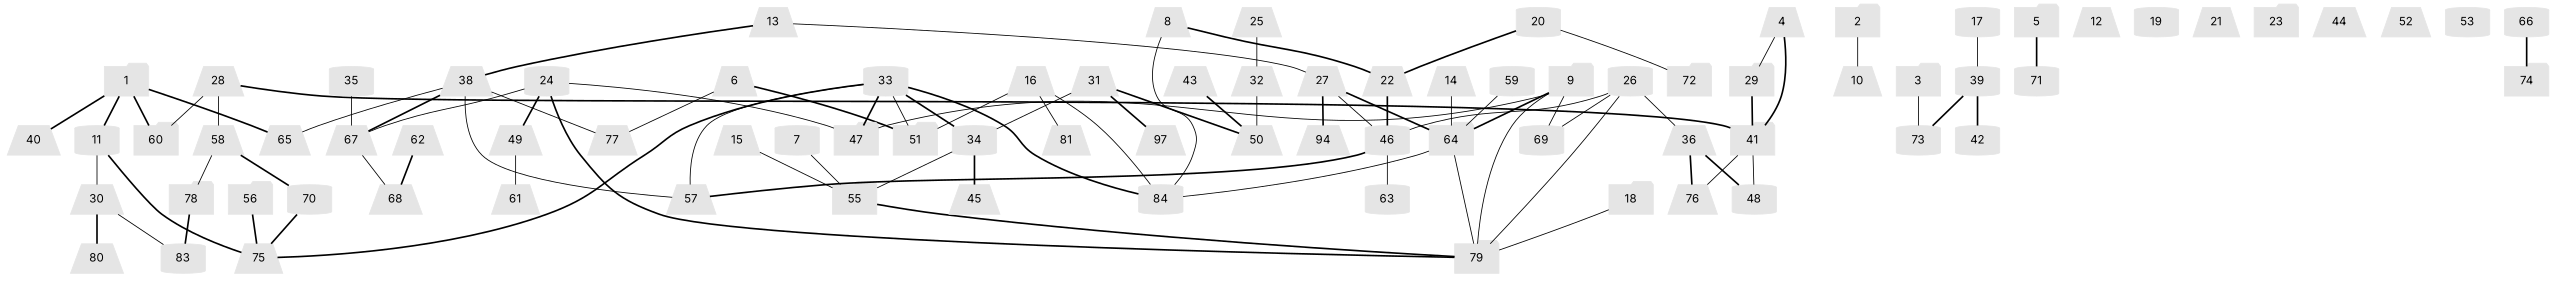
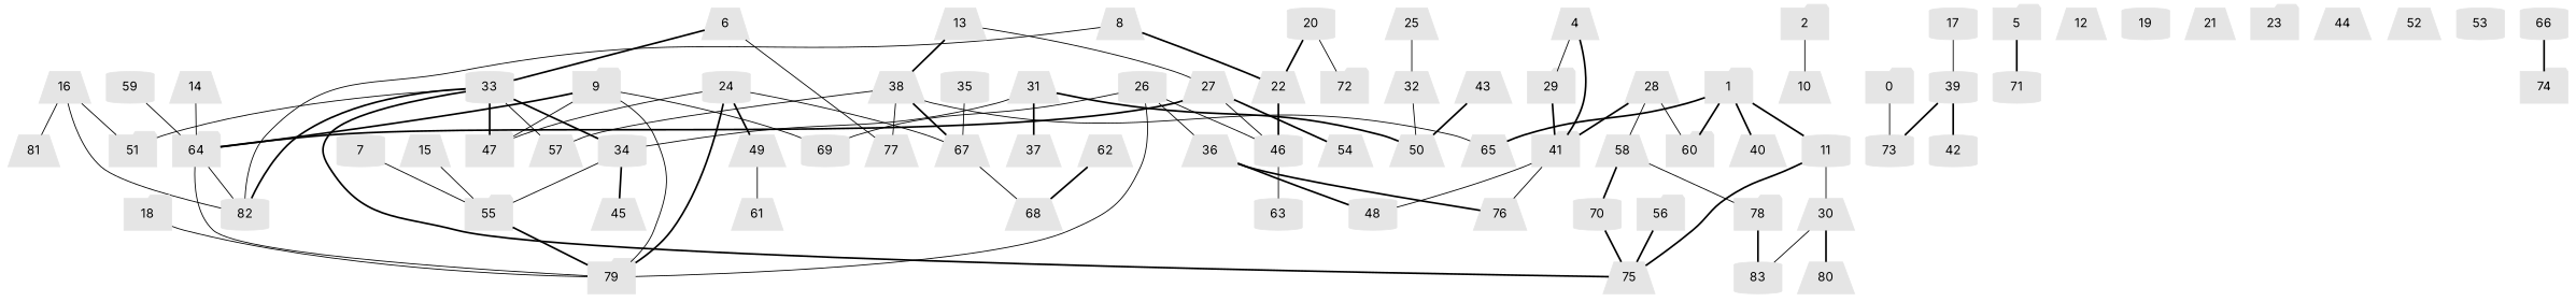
  graph {
    fontname=Inter
    node [color=gray90 fontname=Inter shape=trapezium style=filled]
    edge [fontname=Inter style=solid]
    1 [shape=folder]
    11 [shape=cylinder]
    40
    60 [shape=folder]
    65
    30
    75
    2 [shape=folder]
    10
-   3 [shape=folder]
+   3 [shape=folder label=0]
    73 [shape=cylinder]
    29 [shape=folder]
    4
    41 [shape=folder]
    76
    48 [shape=cylinder]
    5 [shape=folder]
    71 [shape=cylinder]
    51 [shape=folder]
    6
    77
    7 [shape=cylinder]
    55 [shape=folder]
    79 [shape=folder]
    8
    22
-   82 [shape=cylinder label=84]
+   82 [shape=cylinder]
    46 [shape=cylinder]
    9 [shape=folder]
    47 [shape=folder]
    64 [shape=folder]
    69 [shape=cylinder]
    80
    83 [shape=cylinder]
    12
    13
    27
    38
-   54 [label=94]
+   54
    67
    57
    14
    15
    16
    81
    17 [shape=cylinder]
    39 [shape=cylinder]
    42 [shape=cylinder]
    18 [shape=folder]
    19 [shape=cylinder]
    20 [shape=cylinder]
    72 [shape=folder]
    21
    63 [shape=cylinder]
    23 [shape=folder]
    24 [shape=cylinder]
    49
    61
    68
    25
    32
    50
    26 [shape=cylinder]
    36
    28
    58
    70 [shape=cylinder]
    78 [shape=folder]
    34 [shape=cylinder]
    31
-   37 [label=97]
+   37
    45
    33 [shape=cylinder]
    35 [shape=cylinder]
    43
    44
    52
    53 [shape=cylinder]
    56 [shape=folder]
    59 [shape=cylinder]
    62
    66 [shape=cylinder]
    74 [shape=folder]
    1 -- 11 [style=bold]
    1 -- 40 [style=bold]
    1 -- 60 [style=bold]
    1 -- 65 [style=bold]
    11 -- 30
    11 -- 75 [style=bold]
    30 -- 80 [style=bold]
    30 -- 83
    2 -- 10
    3 -- 73
    29 -- 41 [style=bold]
    4 -- 29
    4 -- 41 [style=bold]
    41 -- 76
    41 -- 48
    5 -- 71 [style=bold]
-   6 -- 51 [style=bold]
+   6 -- 33 [style=bold]
    6 -- 77
    7 -- 55
    55 -- 79 [style=bold]
    8 -- 22 [style=bold]
    8 -- 82
    22 -- 46 [style=bold]
-   46 -- 57 [style=bold]
    46 -- 63
    9 -- 79
    9 -- 47
    9 -- 64 [style=bold]
    9 -- 69
    64 -- 79
    64 -- 82
    13 -- 27
    13 -- 38 [style=bold]
    27 -- 46
    27 -- 64 [style=bold]
    27 -- 54 [style=bold]
    38 -- 65
    38 -- 77
    38 -- 67 [style=bold]
    38 -- 57
    67 -- 68
    14 -- 64
    15 -- 55
    16 -- 51
    16 -- 82
    16 -- 81
    17 -- 39
    39 -- 73 [style=bold]
    39 -- 42 [style=bold]
    18 -- 79
    20 -- 22 [style=bold]
    20 -- 72
    24 -- 79 [style=bold]
    24 -- 47
    24 -- 67
    24 -- 49 [style=bold]
    49 -- 61
    25 -- 32
    32 -- 50
    26 -- 79
    26 -- 46
    26 -- 69
    26 -- 36
    36 -- 76 [style=bold]
    36 -- 48 [style=bold]
    28 -- 60
    28 -- 41 [style=bold]
    28 -- 58
    58 -- 70 [style=bold]
    58 -- 78
    70 -- 75 [style=bold]
    78 -- 83 [style=bold]
    34 -- 55
    34 -- 45 [style=bold]
    31 -- 50 [style=bold]
    31 -- 34
    31 -- 37 [style=bold]
    33 -- 75 [style=bold]
    33 -- 51
    33 -- 82 [style=bold]
    33 -- 47 [style=bold]
    33 -- 57
    33 -- 34 [style=bold]
    35 -- 67
    43 -- 50 [style=bold]
    56 -- 75 [style=bold]
    59 -- 64
    62 -- 68 [style=bold]
    66 -- 74 [style=bold]
  }
